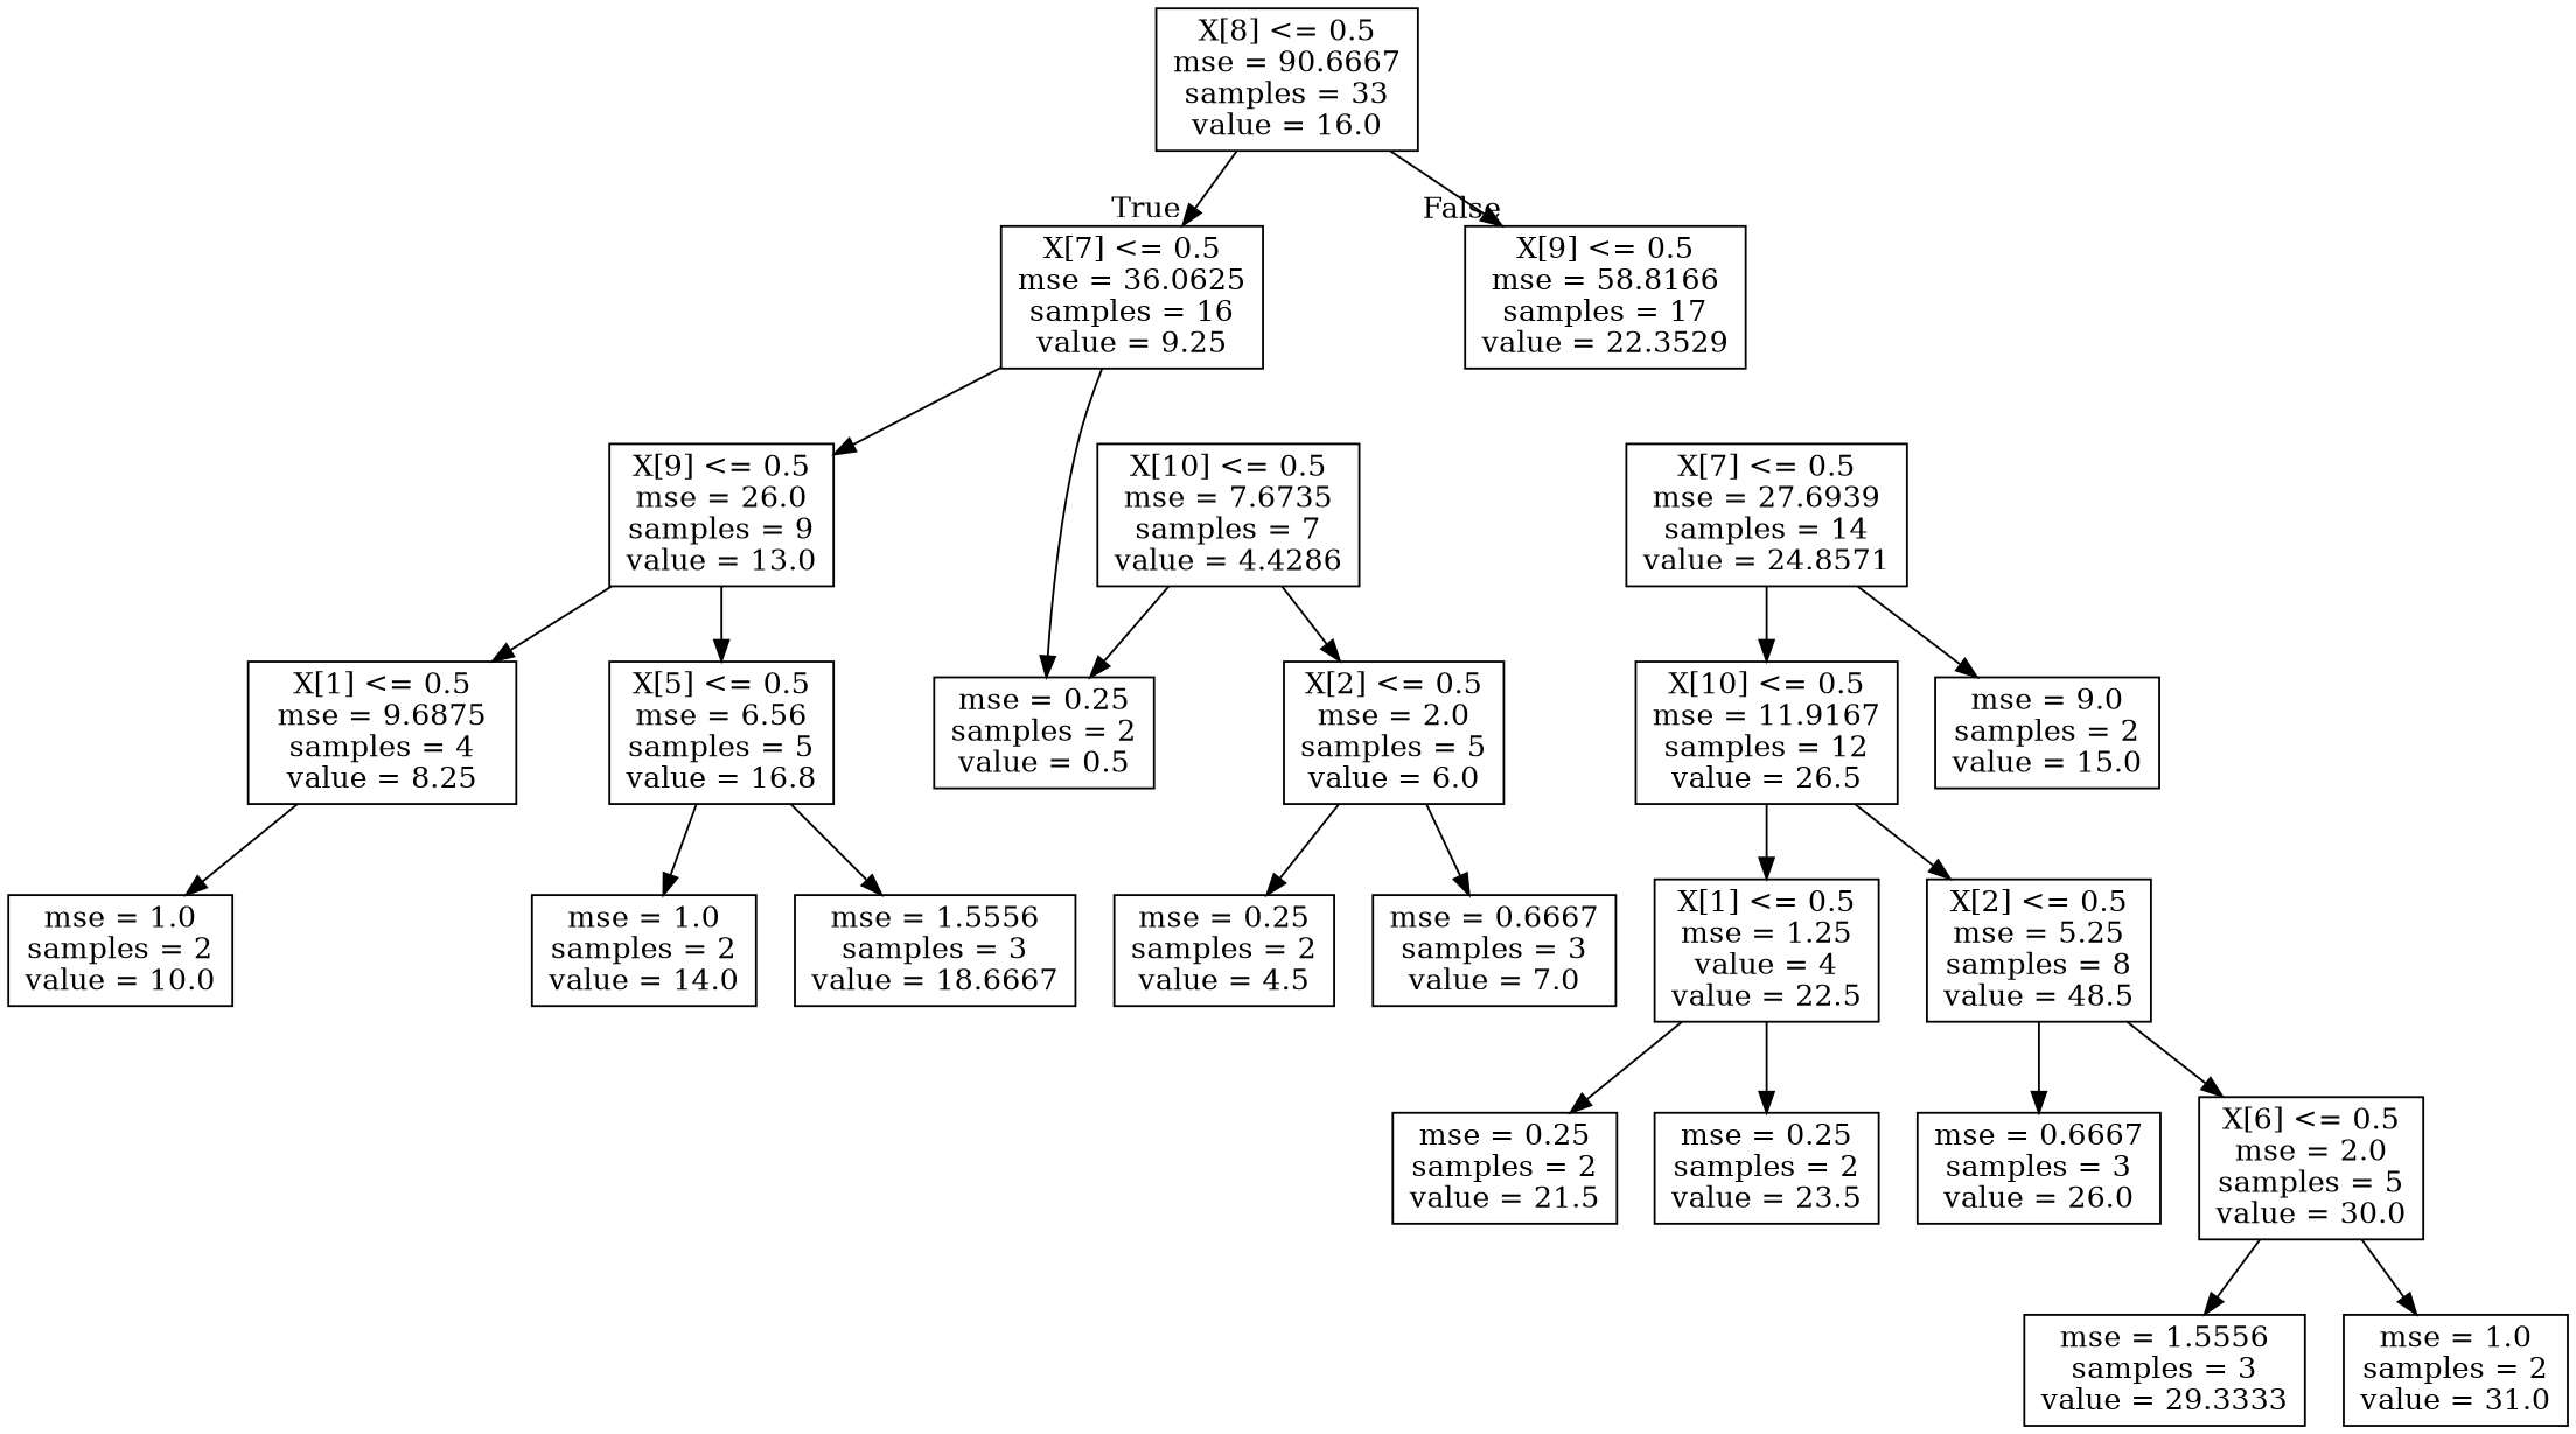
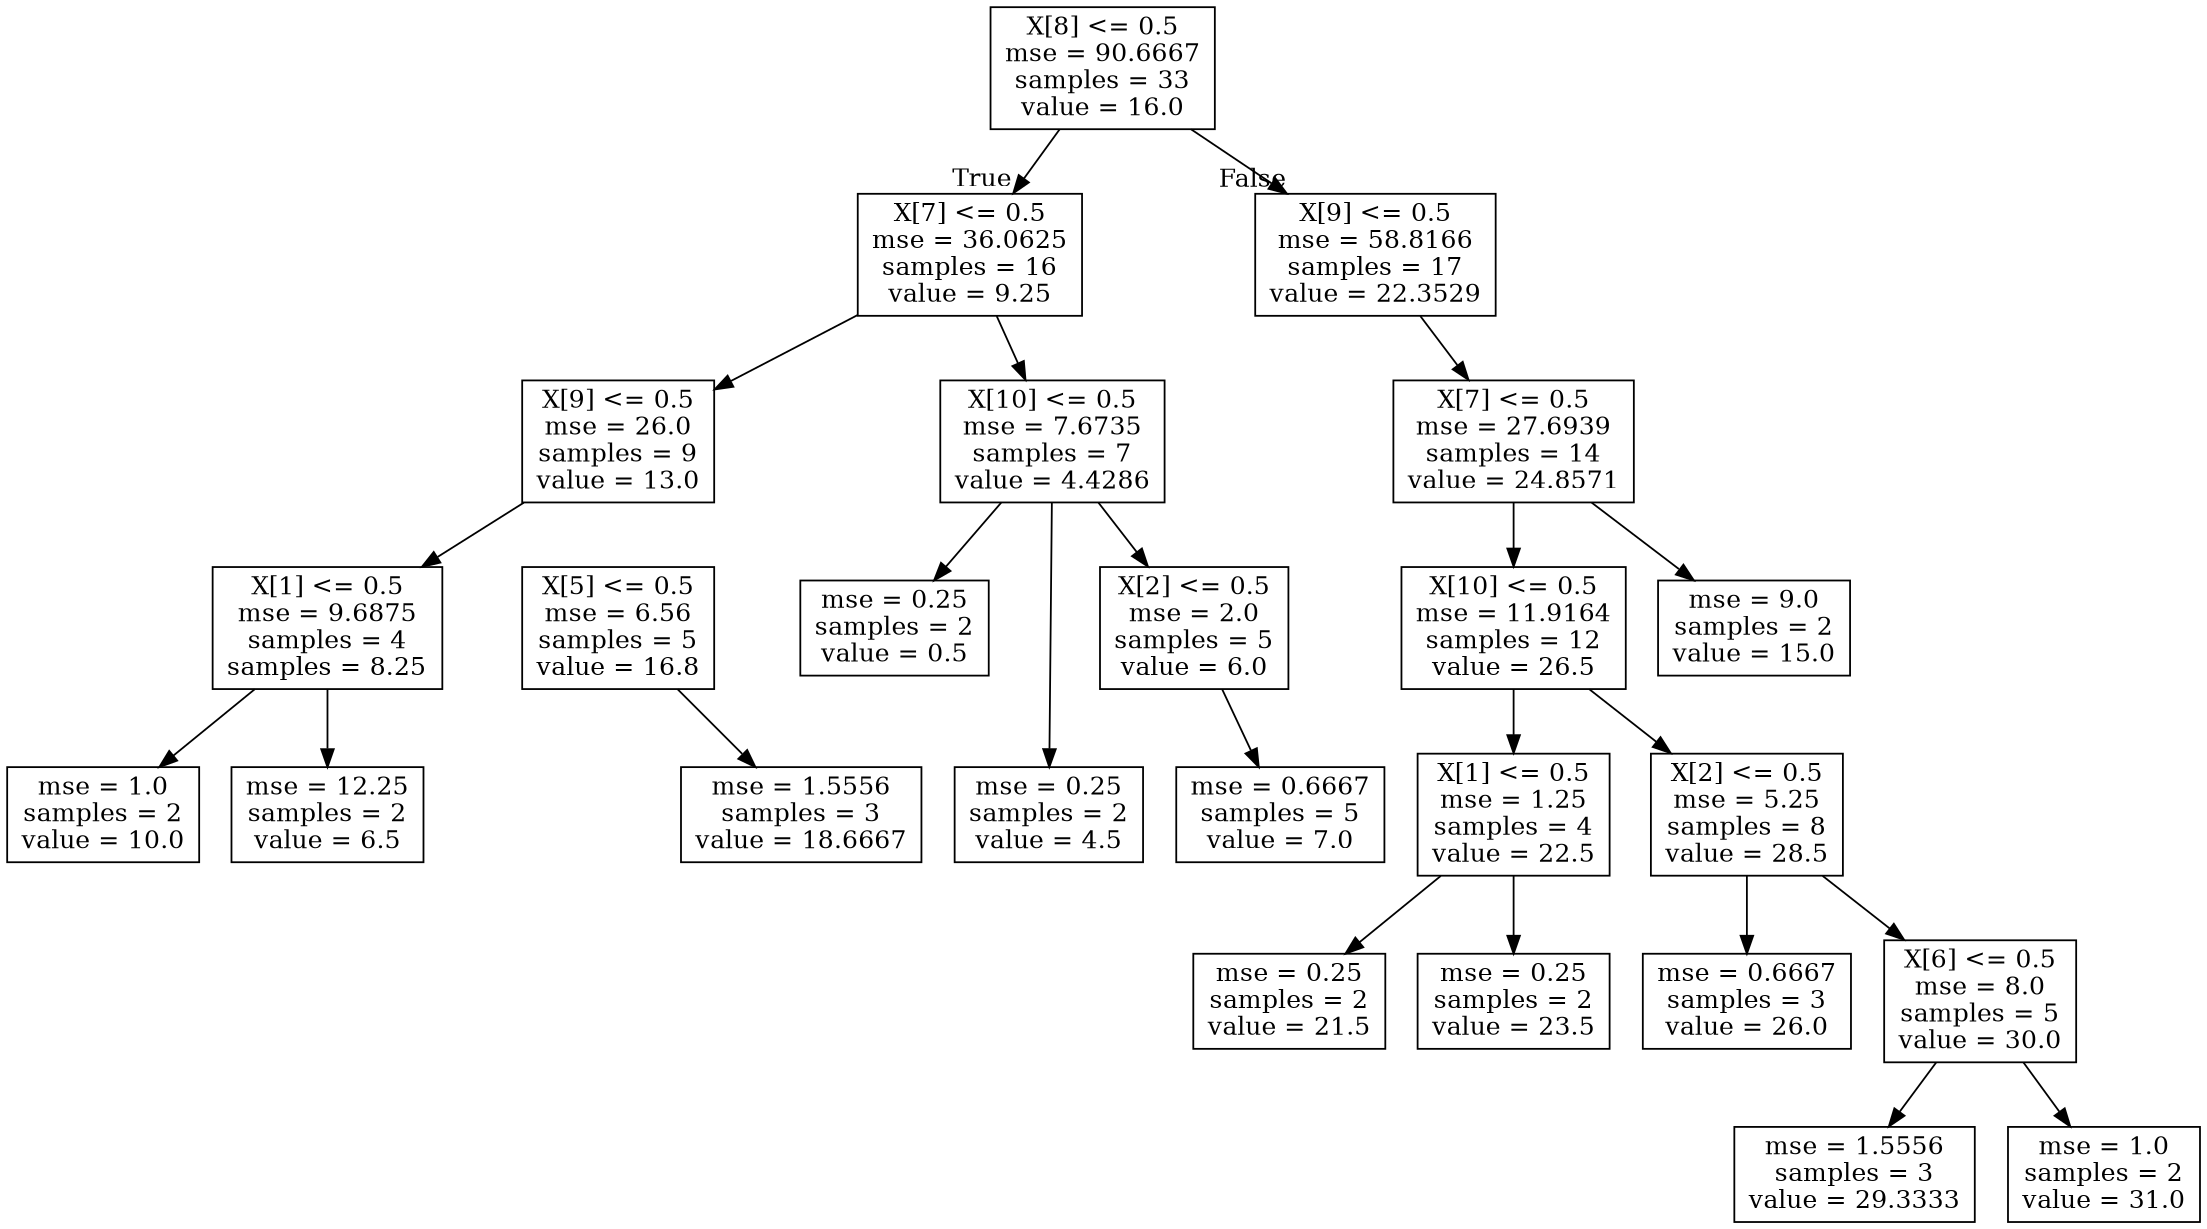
  digraph {
    node [shape=box]
    n1 [label="X[8] <= 0.5\nmse = 90.6667\nsamples = 33\nvalue = 16.0"]
    n2 [label="X[7] <= 0.5\nmse = 36.0625\nsamples = 16\nvalue = 9.25"]
    n3 [label="X[9] <= 0.5\nmse = 58.8166\nsamples = 17\nvalue = 22.3529"]
    n4 [label="X[9] <= 0.5\nmse = 26.0\nsamples = 9\nvalue = 13.0"]
    n5 [label="X[10] <= 0.5\nmse = 7.6735\nsamples = 7\nvalue = 4.4286"]
    n6 [label="X[7] <= 0.5\nmse = 27.6939\nsamples = 14\nvalue = 24.8571"]
-   n7 [label="X[1] <= 0.5\nmse = 9.6875\nsamples = 4\nvalue = 8.25"]
+   n7 [label="X[1] <= 0.5\nmse = 9.6875\nsamples = 4\nsamples = 8.25"]
    n8 [label="X[5] <= 0.5\nmse = 6.56\nsamples = 5\nvalue = 16.8"]
    n9 [label="mse = 0.25\nsamples = 2\nvalue = 0.5"]
    n10 [label="X[2] <= 0.5\nmse = 2.0\nsamples = 5\nvalue = 6.0"]
    n11 [label="mse = 1.0\nsamples = 2\nvalue = 10.0"]
-   n13 [label="mse = 1.0\nsamples = 2\nvalue = 14.0"]
+   n12 [label="mse = 12.25\nsamples = 2\nvalue = 6.5"]
    n14 [label="mse = 1.5556\nsamples = 3\nvalue = 18.6667"]
    n15 [label="mse = 0.25\nsamples = 2\nvalue = 4.5"]
-   n16 [label="mse = 0.6667\nsamples = 3\nvalue = 7.0"]
-   n17 [label="X[10] <= 0.5\nmse = 11.9167\nsamples = 12\nvalue = 26.5"]
+   n16 [label="mse = 0.6667\nsamples = 5\nvalue = 7.0"]
+   n17 [label="X[10] <= 0.5\nmse = 11.9164\nsamples = 12\nvalue = 26.5"]
    n18 [label="mse = 9.0\nsamples = 2\nvalue = 15.0"]
-   n19 [label="X[1] <= 0.5\nmse = 1.25\nvalue = 4\nvalue = 22.5"]
-   n20 [label="X[2] <= 0.5\nmse = 5.25\nsamples = 8\nvalue = 48.5"]
+   n19 [label="X[1] <= 0.5\nmse = 1.25\nsamples = 4\nvalue = 22.5"]
+   n20 [label="X[2] <= 0.5\nmse = 5.25\nsamples = 8\nvalue = 28.5"]
    n21 [label="mse = 0.25\nsamples = 2\nvalue = 21.5"]
    n22 [label="mse = 0.25\nsamples = 2\nvalue = 23.5"]
    n23 [label="mse = 0.6667\nsamples = 3\nvalue = 26.0"]
-   n24 [label="X[6] <= 0.5\nmse = 2.0\nsamples = 5\nvalue = 30.0"]
+   n24 [label="X[6] <= 0.5\nmse = 8.0\nsamples = 5\nvalue = 30.0"]
    n25 [label="mse = 1.5556\nsamples = 3\nvalue = 29.3333"]
    n26 [label="mse = 1.0\nsamples = 2\nvalue = 31.0"]
    n1 -> n2 [headlabel=True labelangle=45 labeldistance=2.5]
    n1 -> n3 [headlabel=False labelangle=-45 labeldistance=2.5]
    n2 -> n4
-   n2 -> n9
+   n2 -> n5
+   n3 -> n6
    n4 -> n7
-   n4 -> n8
    n5 -> n9
    n5 -> n10
    n6 -> n17
    n6 -> n18
    n7 -> n11
-   n8 -> n13
+   n7 -> n12
    n8 -> n14
-   n10 -> n15
+   n5 -> n15
    n10 -> n16
    n17 -> n19
    n17 -> n20
    n19 -> n21
    n19 -> n22
    n20 -> n23
    n20 -> n24
    n24 -> n25
    n24 -> n26
  }
